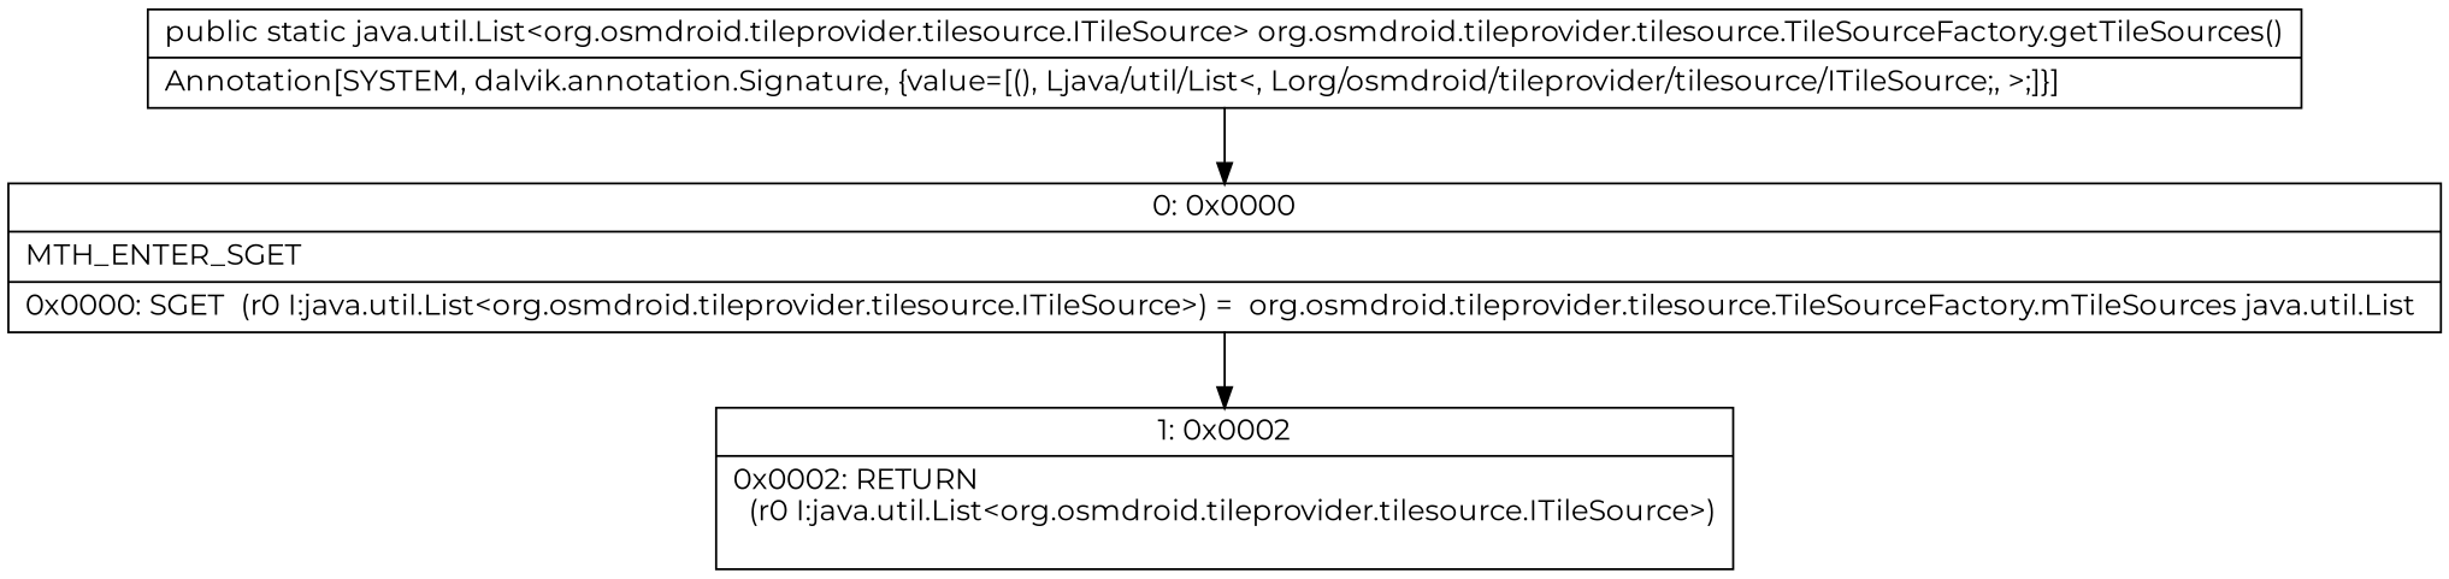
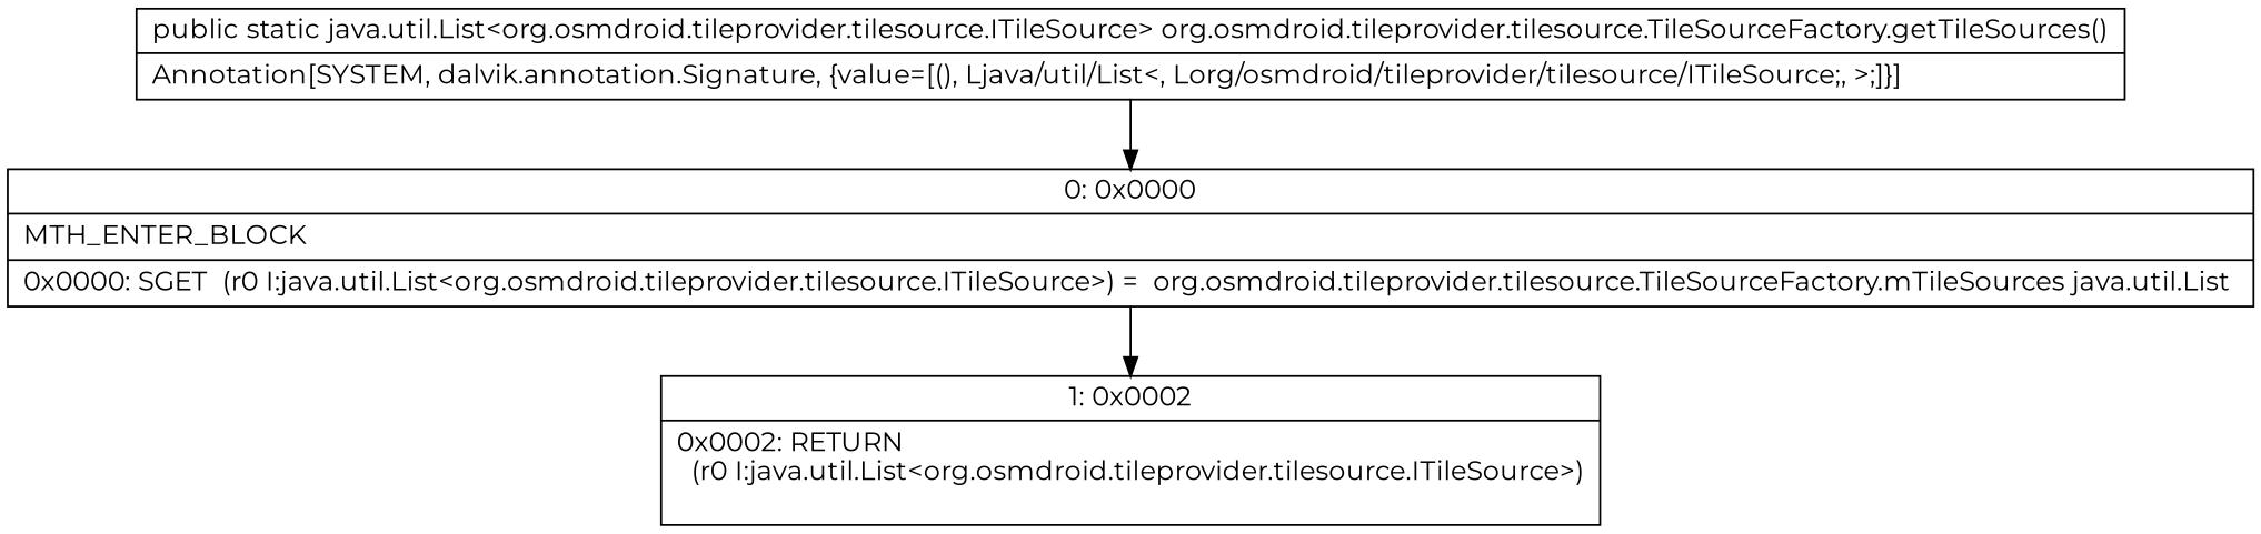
  digraph {
    fontname=Montserrat
    node [shape=record fontname=Montserrat]
    edge [fontname=Montserrat]
-   n1 [label="{0\:\ 0x0000|MTH_ENTER_SGET\l|0x0000: SGET  (r0 I:java.util.List\<org.osmdroid.tileprovider.tilesource.ITileSource\>) =  org.osmdroid.tileprovider.tilesource.TileSourceFactory.mTileSources java.util.List \l}"]
+   n1 [label="{0\:\ 0x0000|MTH_ENTER_BLOCK\l|0x0000: SGET  (r0 I:java.util.List\<org.osmdroid.tileprovider.tilesource.ITileSource\>) =  org.osmdroid.tileprovider.tilesource.TileSourceFactory.mTileSources java.util.List \l}"]
    n2 [label="{1\:\ 0x0002|0x0002: RETURN  \l  (r0 I:java.util.List\<org.osmdroid.tileprovider.tilesource.ITileSource\>)\l \l}"]
    n3 [label="{public static java.util.List\<org.osmdroid.tileprovider.tilesource.ITileSource\> org.osmdroid.tileprovider.tilesource.TileSourceFactory.getTileSources()  | Annotation[SYSTEM, dalvik.annotation.Signature, \{value=[(), Ljava\/util\/List\<, Lorg\/osmdroid\/tileprovider\/tilesource\/ITileSource;, \>;]\}]\l}"]
    n1 -> n2
    n3 -> n1
  }
